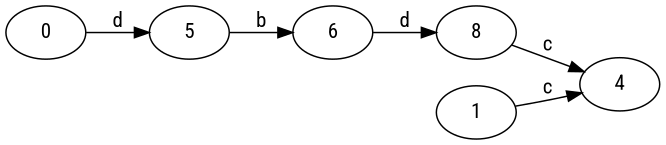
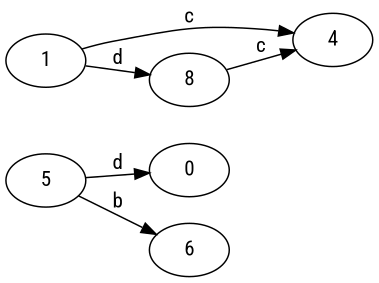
  strict digraph {
    fontname="Roboto Condensed"
    rankdir=LR
    node [fontname="Roboto Condensed"]
    edge [fontname="Roboto Condensed"]
    0
    5
    n3 [label=6]
    1
    4
    8
-   0 -> 5 [label=d]
+   5 -> 0 [label=d]
    5 -> n3 [label=b]
-   n3 -> 8 [label=d]
+   1 -> 8 [label=d]
    1 -> 4 [label=c]
    8 -> 4 [label=c]
  }
